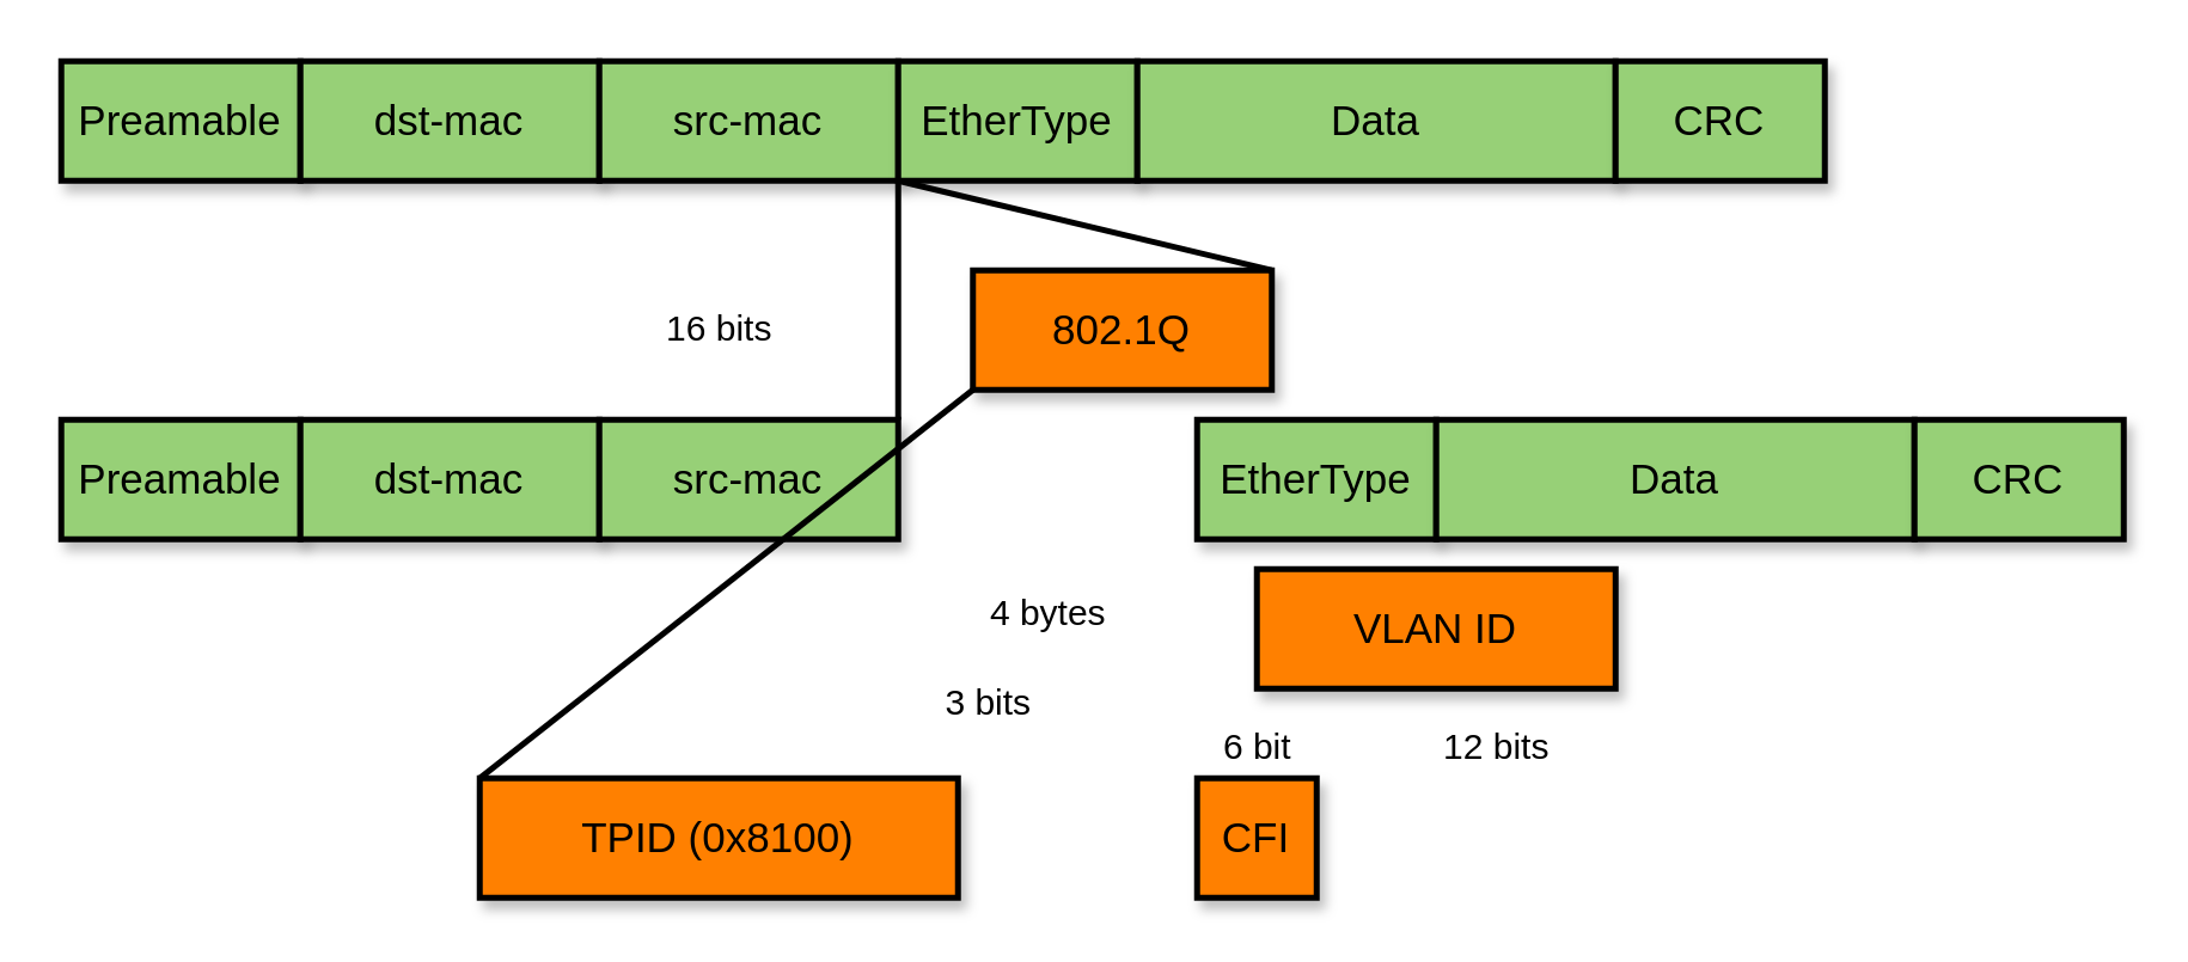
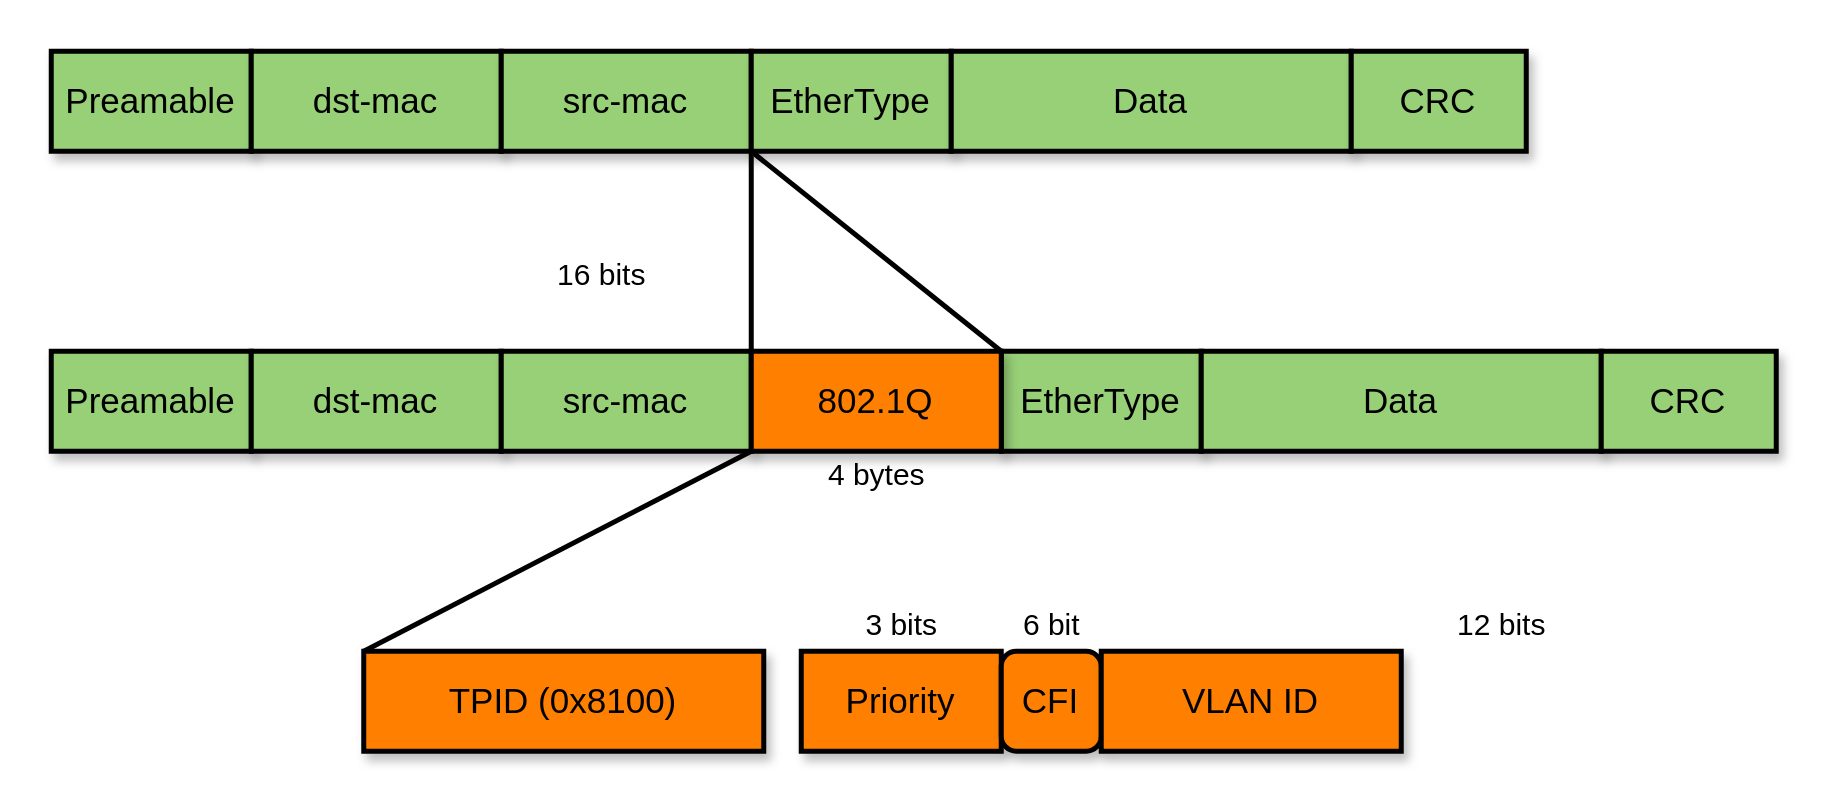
  <mxCell id="0" />
  <mxCell id="1" parent="0" />
  <mxCell id="2" value="&lt;font style=&quot;font-size: 14px&quot;&gt;Preamable&lt;/font&gt;" style="rounded=0;whiteSpace=wrap;html=1;fillColor=#97D077;shadow=1;strokeWidth=2;" parent="1" vertex="1"><mxGeometry x="20" y="20" width="80" height="40" as="geometry" /></mxCell>
  <mxCell id="3" value="&lt;font style=&quot;font-size: 14px&quot;&gt;dst-mac&lt;/font&gt;" style="rounded=0;whiteSpace=wrap;html=1;fillColor=#97D077;shadow=1;strokeWidth=2;" vertex="1" parent="1"><mxGeometry x="100" y="20" width="100" height="40" as="geometry" /></mxCell>
  <mxCell id="4" value="&lt;font style=&quot;font-size: 14px&quot;&gt;src-mac&lt;/font&gt;" style="rounded=0;whiteSpace=wrap;html=1;fillColor=#97D077;shadow=1;strokeWidth=2;" vertex="1" parent="1"><mxGeometry x="200" y="20" width="100" height="40" as="geometry" /></mxCell>
  <mxCell id="5" value="&lt;font style=&quot;font-size: 14px&quot;&gt;EtherType&lt;/font&gt;" style="rounded=0;whiteSpace=wrap;html=1;fillColor=#97D077;shadow=1;strokeWidth=2;" vertex="1" parent="1"><mxGeometry x="300" y="20" width="80" height="40" as="geometry" /></mxCell>
  <mxCell id="6" value="&lt;span style=&quot;font-size: 14px&quot;&gt;Data&lt;/span&gt;" style="rounded=0;whiteSpace=wrap;html=1;fillColor=#97D077;shadow=1;strokeWidth=2;" vertex="1" parent="1"><mxGeometry x="380" y="20" width="160" height="40" as="geometry" /></mxCell>
  <mxCell id="7" value="&lt;font style=&quot;font-size: 14px&quot;&gt;CRC&lt;/font&gt;" style="rounded=0;whiteSpace=wrap;html=1;fillColor=#97D077;shadow=1;strokeWidth=2;" vertex="1" parent="1"><mxGeometry x="540" y="20" width="70" height="40" as="geometry" /></mxCell>
  <mxCell id="8" value="&lt;font style=&quot;font-size: 14px&quot;&gt;Preamable&lt;/font&gt;" style="rounded=0;whiteSpace=wrap;html=1;fillColor=#97D077;shadow=1;strokeWidth=2;" vertex="1" parent="1"><mxGeometry x="20" y="140" width="80" height="40" as="geometry" /></mxCell>
  <mxCell id="9" value="&lt;font style=&quot;font-size: 14px&quot;&gt;dst-mac&lt;/font&gt;" style="rounded=0;whiteSpace=wrap;html=1;fillColor=#97D077;shadow=1;strokeWidth=2;" vertex="1" parent="1"><mxGeometry x="100" y="140" width="100" height="40" as="geometry" /></mxCell>
  <mxCell id="10" value="&lt;font style=&quot;font-size: 14px&quot;&gt;src-mac&lt;/font&gt;" style="rounded=0;whiteSpace=wrap;html=1;fillColor=#97D077;shadow=1;strokeWidth=2;" vertex="1" parent="1"><mxGeometry x="200" y="140" width="100" height="40" as="geometry" /></mxCell>
  <mxCell id="11" value="&lt;font style=&quot;font-size: 14px&quot;&gt;EtherType&lt;/font&gt;" style="rounded=0;whiteSpace=wrap;html=1;fillColor=#97D077;shadow=1;strokeWidth=2;" vertex="1" parent="1"><mxGeometry x="400" y="140" width="80" height="40" as="geometry" /></mxCell>
  <mxCell id="12" value="&lt;span style=&quot;font-size: 14px&quot;&gt;Data&lt;/span&gt;" style="rounded=0;whiteSpace=wrap;html=1;fillColor=#97D077;shadow=1;strokeWidth=2;" vertex="1" parent="1"><mxGeometry x="480" y="140" width="160" height="40" as="geometry" /></mxCell>
  <mxCell id="13" value="&lt;font style=&quot;font-size: 14px&quot;&gt;CRC&lt;/font&gt;" style="rounded=0;whiteSpace=wrap;html=1;fillColor=#97D077;shadow=1;strokeWidth=2;" vertex="1" parent="1"><mxGeometry x="640" y="140" width="70" height="40" as="geometry" /></mxCell>
- <mxCell id="14" value="&lt;font style=&quot;font-size: 14px&quot;&gt;802.1Q&lt;/font&gt;" style="rounded=0;whiteSpace=wrap;html=1;fillColor=#FF8000;shadow=1;strokeWidth=2;" vertex="1" parent="1"><mxGeometry x="325" y="90" width="100" height="40" as="geometry" /></mxCell>
- <mxCell id="15" value="&lt;font style=&quot;font-size: 14px&quot;&gt;TPID (0x8100)&lt;br&gt;&lt;/font&gt;" style="rounded=0;whiteSpace=wrap;html=1;fillColor=#FF8000;shadow=1;strokeWidth=2;" vertex="1" parent="1"><mxGeometry x="160" y="260" width="160" height="40" as="geometry" /></mxCell>
- <mxCell id="17" value="&lt;font style=&quot;font-size: 14px&quot;&gt;CFI&lt;br&gt;&lt;/font&gt;" style="rounded=0;whiteSpace=wrap;html=1;fillColor=#FF8000;shadow=1;strokeWidth=2;" vertex="1" parent="1"><mxGeometry x="400" y="260" width="40" height="40" as="geometry" /></mxCell>
- <mxCell id="18" value="&lt;font style=&quot;font-size: 14px&quot;&gt;VLAN ID&lt;br&gt;&lt;/font&gt;" style="rounded=0;whiteSpace=wrap;html=1;fillColor=#FF8000;shadow=1;strokeWidth=2;" vertex="1" parent="1"><mxGeometry x="420" y="190" width="120" height="40" as="geometry" /></mxCell>
+ <mxCell id="14" value="&lt;font style=&quot;font-size: 14px&quot;&gt;802.1Q&lt;/font&gt;" style="rounded=0;whiteSpace=wrap;html=1;fillColor=#FF8000;shadow=1;strokeWidth=2;" vertex="1" parent="1"><mxGeometry x="300" y="140" width="100" height="40" as="geometry" /></mxCell>
+ <mxCell id="15" value="&lt;font style=&quot;font-size: 14px&quot;&gt;TPID (0x8100)&lt;br&gt;&lt;/font&gt;" style="rounded=0;whiteSpace=wrap;html=1;fillColor=#FF8000;shadow=1;strokeWidth=2;" vertex="1" parent="1"><mxGeometry x="145" y="260" width="160" height="40" as="geometry" /></mxCell>
+ <mxCell id="16" value="&lt;font style=&quot;font-size: 14px&quot;&gt;Priority&lt;br&gt;&lt;/font&gt;" style="rounded=0;whiteSpace=wrap;html=1;fillColor=#FF8000;shadow=1;strokeWidth=2;" vertex="1" parent="1"><mxGeometry x="320" y="260" width="80" height="40" as="geometry" /></mxCell>
+ <mxCell id="17" value="&lt;font style=&quot;font-size: 14px&quot;&gt;CFI&lt;br&gt;&lt;/font&gt;" style="whiteSpace=wrap;html=1;fillColor=#FF8000;shadow=1;strokeWidth=2;rounded=1;" vertex="1" parent="1"><mxGeometry x="400" y="260" width="40" height="40" as="geometry" /></mxCell>
+ <mxCell id="18" value="&lt;font style=&quot;font-size: 14px&quot;&gt;VLAN ID&lt;br&gt;&lt;/font&gt;" style="rounded=0;whiteSpace=wrap;html=1;fillColor=#FF8000;shadow=1;strokeWidth=2;" vertex="1" parent="1"><mxGeometry x="440" y="260" width="120" height="40" as="geometry" /></mxCell>
  <mxCell id="19" value="16 bits" style="text;html=1;align=center;verticalAlign=middle;resizable=0;points=[];autosize=1;" vertex="1" parent="1"><mxGeometry x="215" y="100" width="50" height="20" as="geometry" /></mxCell>
- <mxCell id="20" value="3 bits" style="text;html=1;align=center;verticalAlign=middle;resizable=0;points=[];autosize=1;" vertex="1" parent="1"><mxGeometry x="310" y="225" width="40" height="20" as="geometry" /></mxCell>
+ <mxCell id="20" value="3 bits" style="text;html=1;align=center;verticalAlign=middle;resizable=0;points=[];autosize=1;" vertex="1" parent="1"><mxGeometry x="340" y="240" width="40" height="20" as="geometry" /></mxCell>
  <mxCell id="21" value="6 bit" style="text;html=1;align=center;verticalAlign=middle;resizable=0;points=[];autosize=1;" vertex="1" parent="1"><mxGeometry x="400" y="240" width="40" height="20" as="geometry" /></mxCell>
- <mxCell id="22" value="12 bits" style="text;html=1;align=center;verticalAlign=middle;resizable=0;points=[];autosize=1;" vertex="1" parent="1"><mxGeometry x="475" y="240" width="50" height="20" as="geometry" /></mxCell>
+ <mxCell id="22" value="12 bits" style="text;html=1;align=center;verticalAlign=middle;resizable=0;points=[];autosize=1;" vertex="1" parent="1"><mxGeometry x="575" y="240" width="50" height="20" as="geometry" /></mxCell>
  <mxCell id="23" value="" style="endArrow=none;html=1;entryX=0;entryY=1;entryDx=0;entryDy=0;exitX=0;exitY=0;exitDx=0;exitDy=0;strokeWidth=2;" edge="1" parent="1" source="15" target="14"><mxGeometry width="50" height="50" relative="1" as="geometry"><mxPoint x="360" y="200" as="sourcePoint" /><mxPoint x="410" y="150" as="targetPoint" /></mxGeometry></mxCell>
- <mxCell id="24" value="4 bytes" style="text;html=1;align=center;verticalAlign=middle;resizable=0;points=[];autosize=1;" vertex="1" parent="1"><mxGeometry x="325" y="195" width="50" height="20" as="geometry" /></mxCell>
+ <mxCell id="24" value="4 bytes" style="text;html=1;align=center;verticalAlign=middle;resizable=0;points=[];autosize=1;" vertex="1" parent="1"><mxGeometry x="325" y="180" width="50" height="20" as="geometry" /></mxCell>
  <mxCell id="25" value="" style="endArrow=none;html=1;strokeWidth=2;entryX=0;entryY=1;entryDx=0;entryDy=0;exitX=1;exitY=0;exitDx=0;exitDy=0;" edge="1" parent="1" source="10" target="5"><mxGeometry width="50" height="50" relative="1" as="geometry"><mxPoint x="200" y="140" as="sourcePoint" /><mxPoint x="250" y="90" as="targetPoint" /></mxGeometry></mxCell>
  <mxCell id="26" value="" style="endArrow=none;html=1;strokeWidth=2;entryX=0;entryY=1;entryDx=0;entryDy=0;exitX=1;exitY=0;exitDx=0;exitDy=0;" edge="1" parent="1" source="14" target="5"><mxGeometry width="50" height="50" relative="1" as="geometry"><mxPoint x="70" y="310" as="sourcePoint" /><mxPoint x="120" y="260" as="targetPoint" /></mxGeometry></mxCell>
